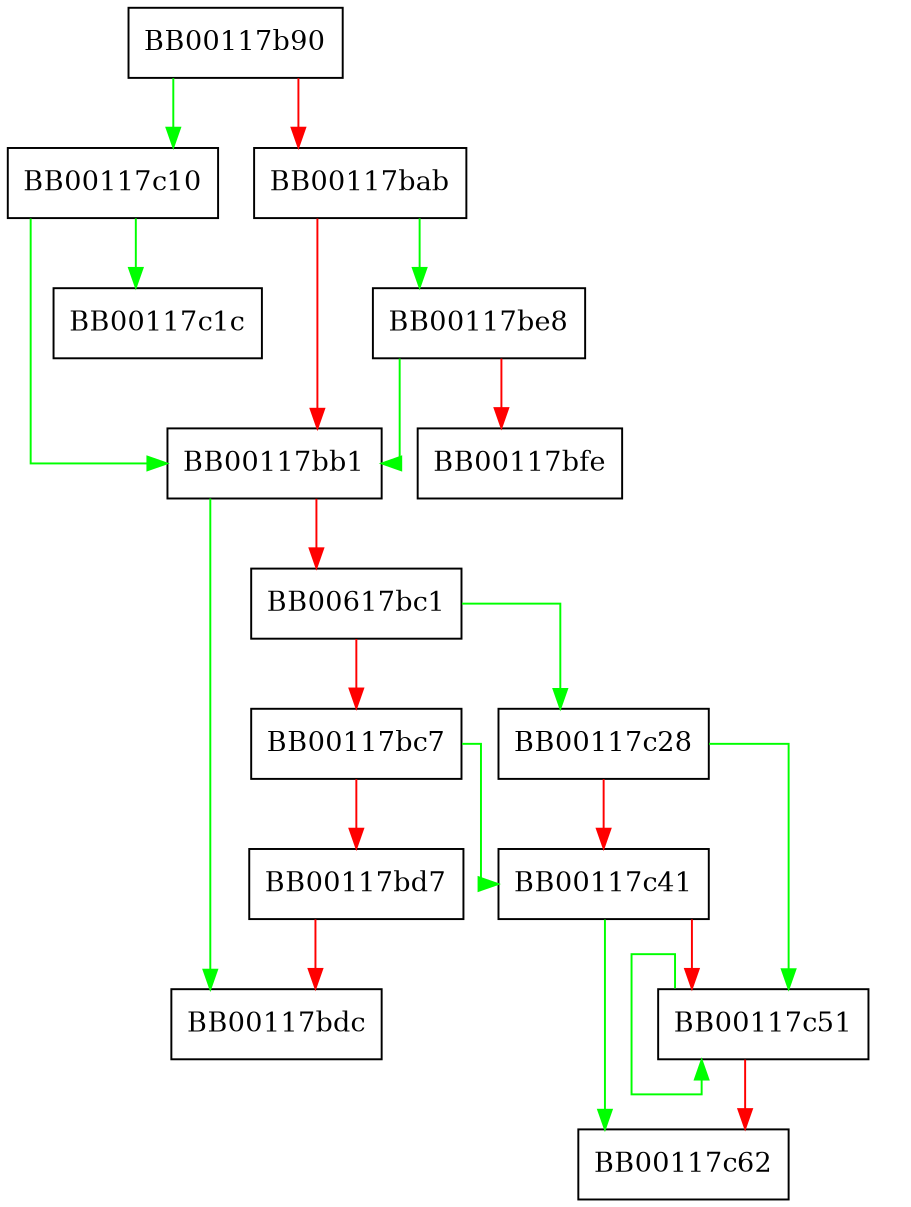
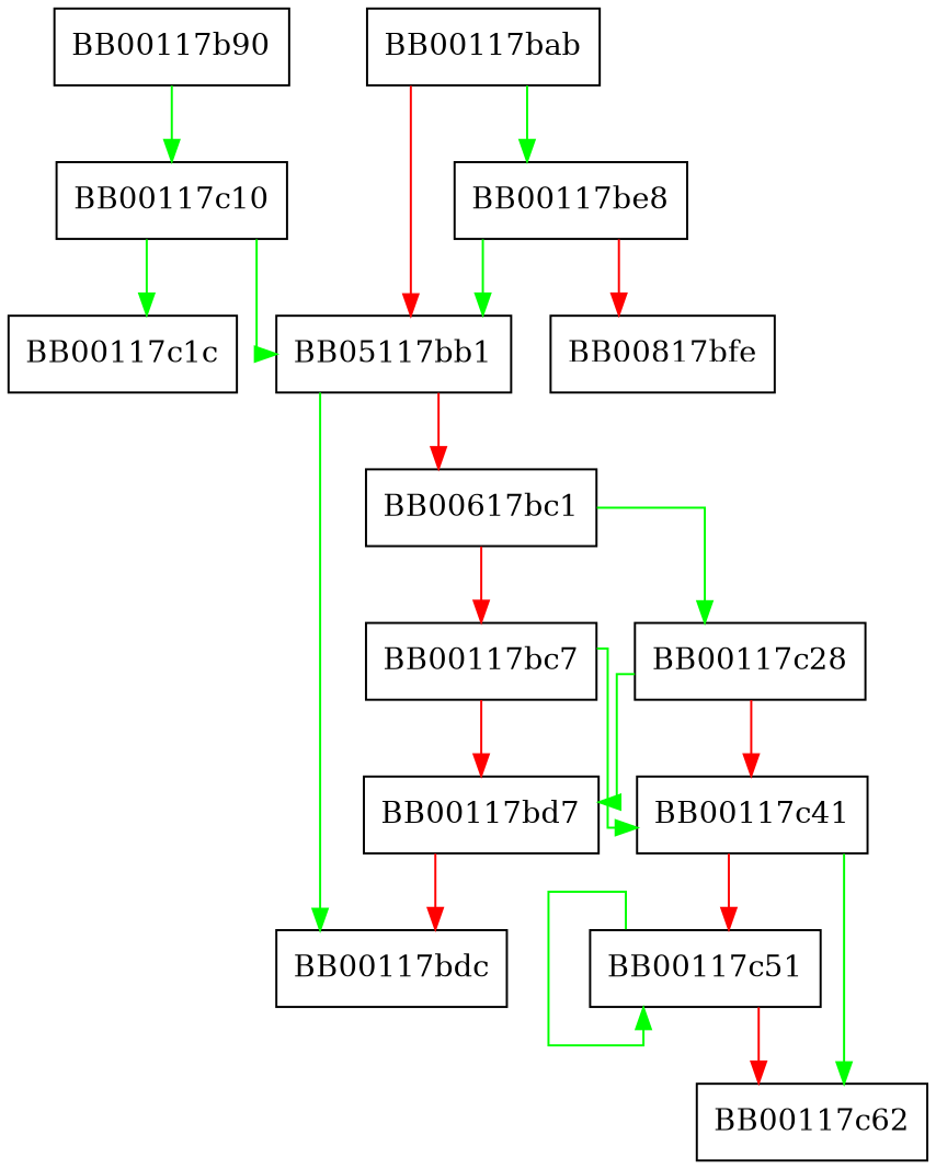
  digraph {
    splines=ortho
    node [shape=box]
    edge [color=green]
    BB00117b90
    BB00117c10
    BB00117bab
-   BB00117bb1
+   BB00117bb1 [label=BB05117bb1]
    BB00117c1c
    BB00117be8
    BB00117bdc
    n8 [label=BB00617bc1]
-   BB00117bfe
+   BB00117bfe [label=BB00817bfe]
    BB00117c28
    BB00117bc7
    BB00117c41
    BB00117bd7
    BB00117c62
    BB00117c51
    BB00117b90 -> BB00117c10
-   BB00117b90 -> BB00117bab [color=red]
    BB00117c10 -> BB00117bb1
    BB00117c10 -> BB00117c1c
    BB00117bab -> BB00117bb1 [color=red]
    BB00117bab -> BB00117be8
    BB00117bb1 -> BB00117bdc
    BB00117bb1 -> n8 [color=red]
    BB00117be8 -> BB00117bb1
    BB00117be8 -> BB00117bfe [color=red]
    n8 -> BB00117c28
    n8 -> BB00117bc7 [color=red]
    BB00117c28 -> BB00117c41 [color=red]
-   BB00117c28 -> BB00117c51
+   BB00117c28 -> BB00117bd7
    BB00117bc7 -> BB00117c41
    BB00117bc7 -> BB00117bd7 [color=red]
    BB00117c41 -> BB00117c62
    BB00117c41 -> BB00117c51 [color=red]
    BB00117bd7 -> BB00117bdc [color=red]
    BB00117c51 -> BB00117c62 [color=red]
    BB00117c51 -> BB00117c51
  }
